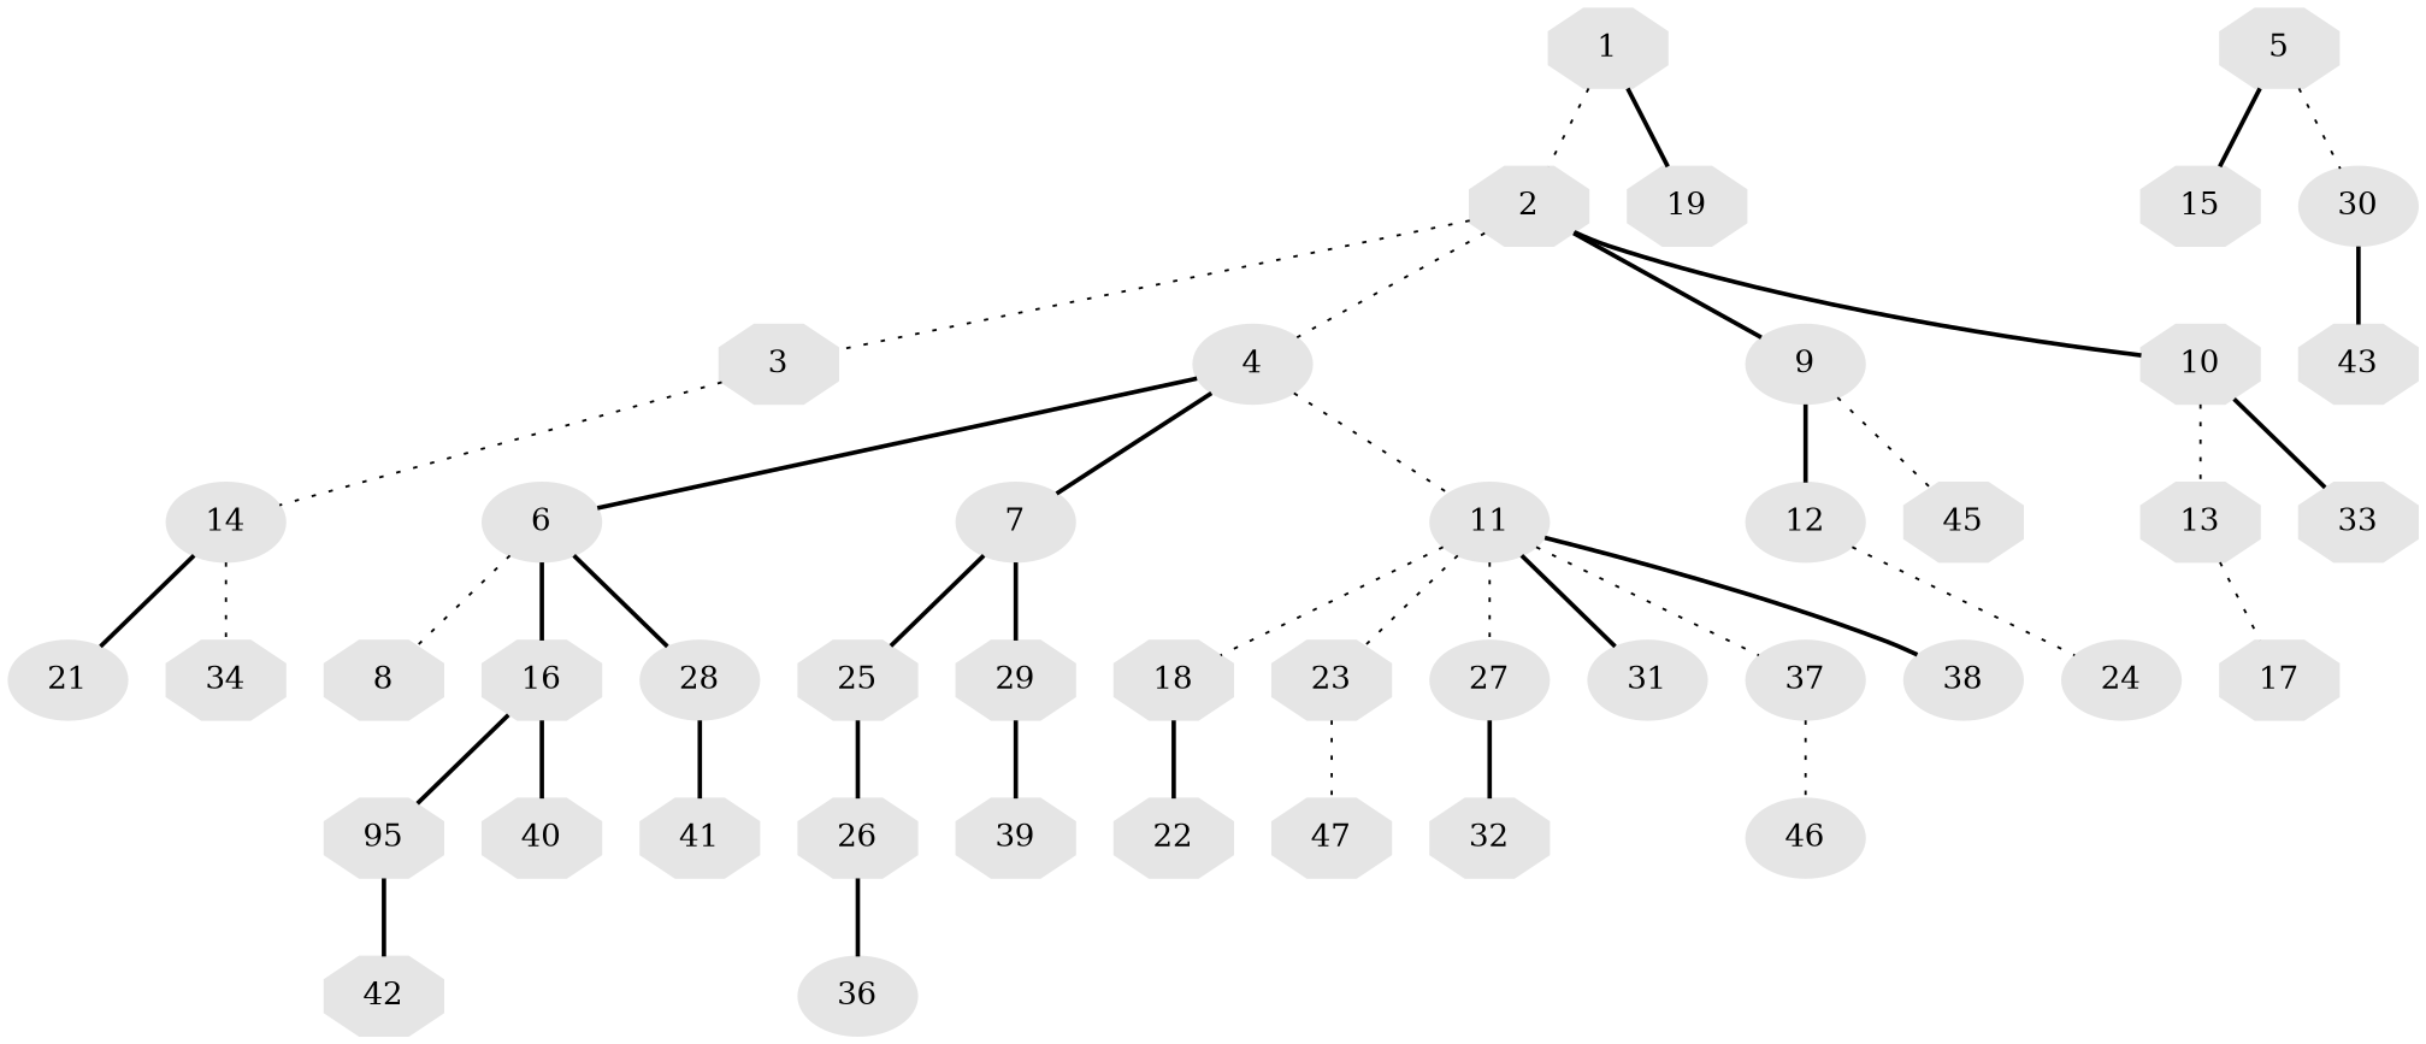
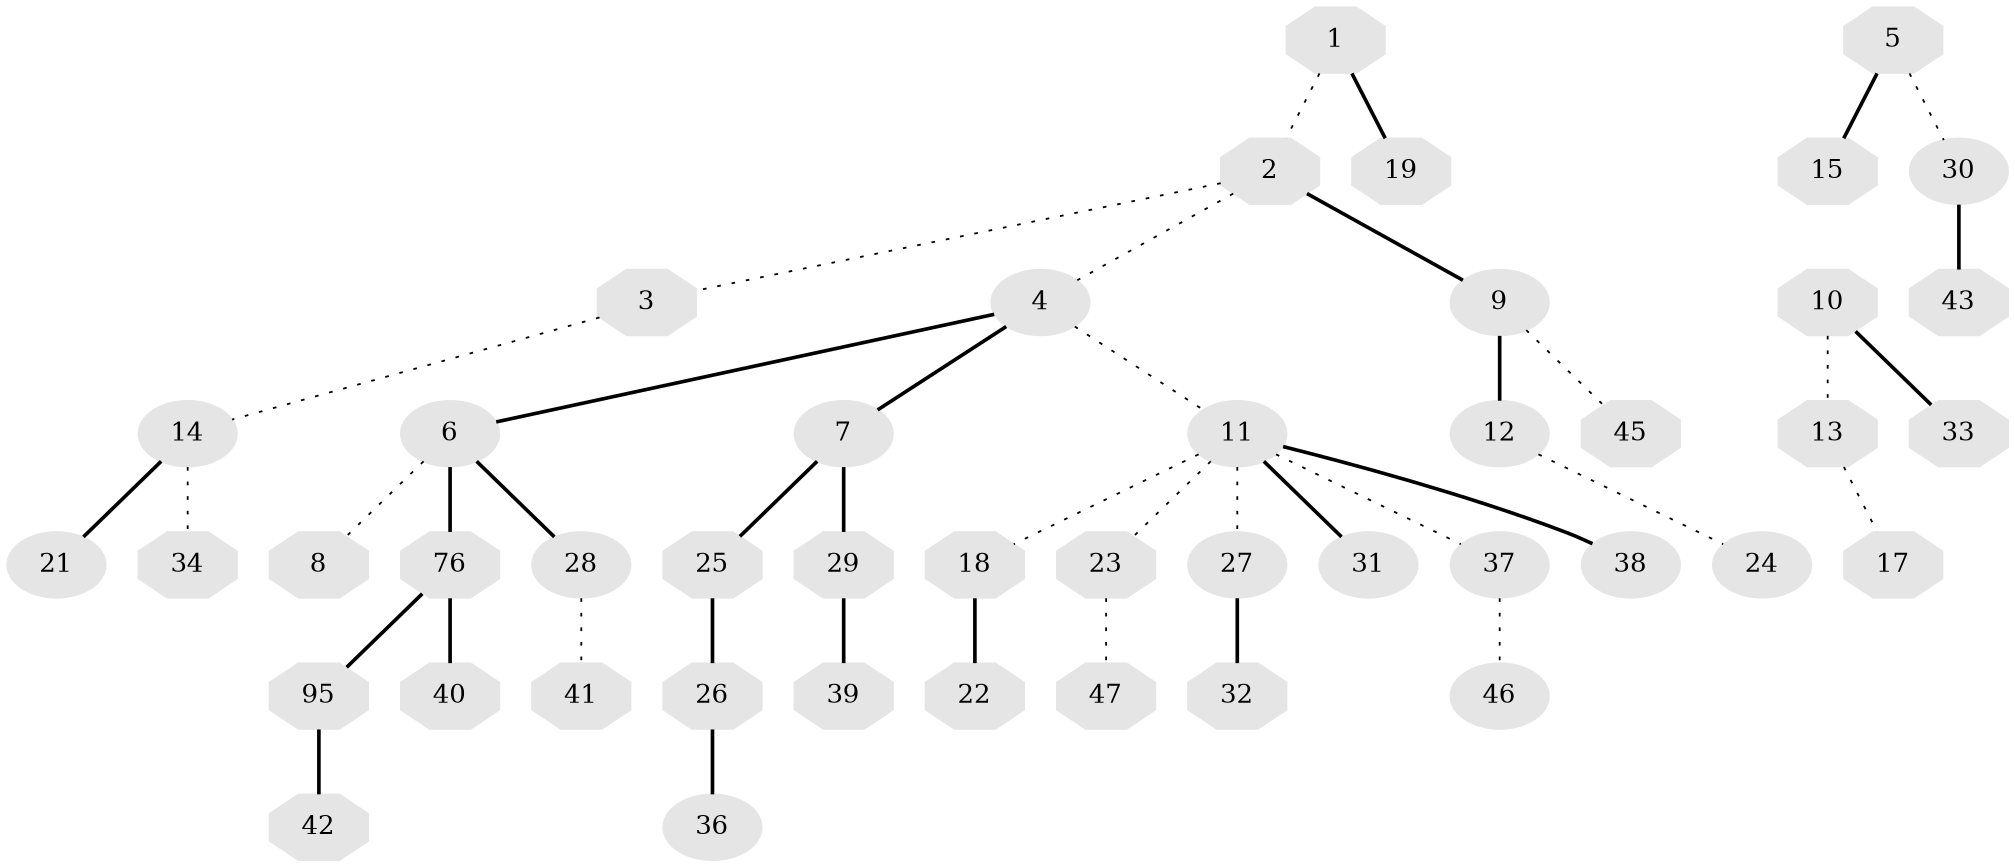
  graph {
    node [color=gray90 shape=octagon style=filled]
    edge [style=bold weight=1.0]
    1
    2
    19
    3
    4 [shape=ellipse]
    9 [shape=ellipse]
    10
    14 [shape=ellipse]
    6 [shape=ellipse]
    7 [shape=ellipse]
    11 [shape=ellipse]
    12 [shape=ellipse]
    45
    13
    33
    21 [shape=ellipse]
    34
    5
    15
    30 [shape=ellipse]
    8
-   16
+   16 [label=76]
    28 [shape=ellipse]
    25
    29
    18
    23
    27 [shape=ellipse]
    31 [shape=ellipse]
    37 [shape=ellipse]
    38 [shape=ellipse]
    43
    n33 [label=95]
    40
    41
    26
    39
    24 [shape=ellipse]
    17
    22
    47
    32
    46 [shape=ellipse]
    42
    36 [shape=ellipse]
    1 -- 2 [style=dotted]
    1 -- 19
    2 -- 3 [style=dotted]
    2 -- 4 [style=dotted]
    2 -- 9
-   2 -- 10
    3 -- 14 [style=dotted]
    4 -- 6
    4 -- 7
    4 -- 11 [style=dotted]
    9 -- 12 [weight=2.0]
    9 -- 45 [style=dotted]
    10 -- 13 [style=dotted]
    10 -- 33
    14 -- 21
    14 -- 34 [style=dotted]
    6 -- 8 [style=dotted weight=2.0]
    6 -- 16 [weight=2.0]
    6 -- 28
    7 -- 25
    7 -- 29 [weight=2.0]
    11 -- 18 [style=dotted]
    11 -- 23 [style=dotted]
    11 -- 27 [style=dotted]
    11 -- 31
    11 -- 37 [style=dotted]
    11 -- 38
    12 -- 24 [style=dotted]
    13 -- 17 [style=dotted]
    5 -- 15
    5 -- 30 [style=dotted]
    30 -- 43
    16 -- n33
    16 -- 40
-   28 -- 41 [weight=2.0]
+   28 -- 41 [style=dotted weight=2.0]
    25 -- 26
    29 -- 39
    18 -- 22
    23 -- 47 [style=dotted]
    27 -- 32
    37 -- 46 [style=dotted]
    n33 -- 42
    26 -- 36
  }
